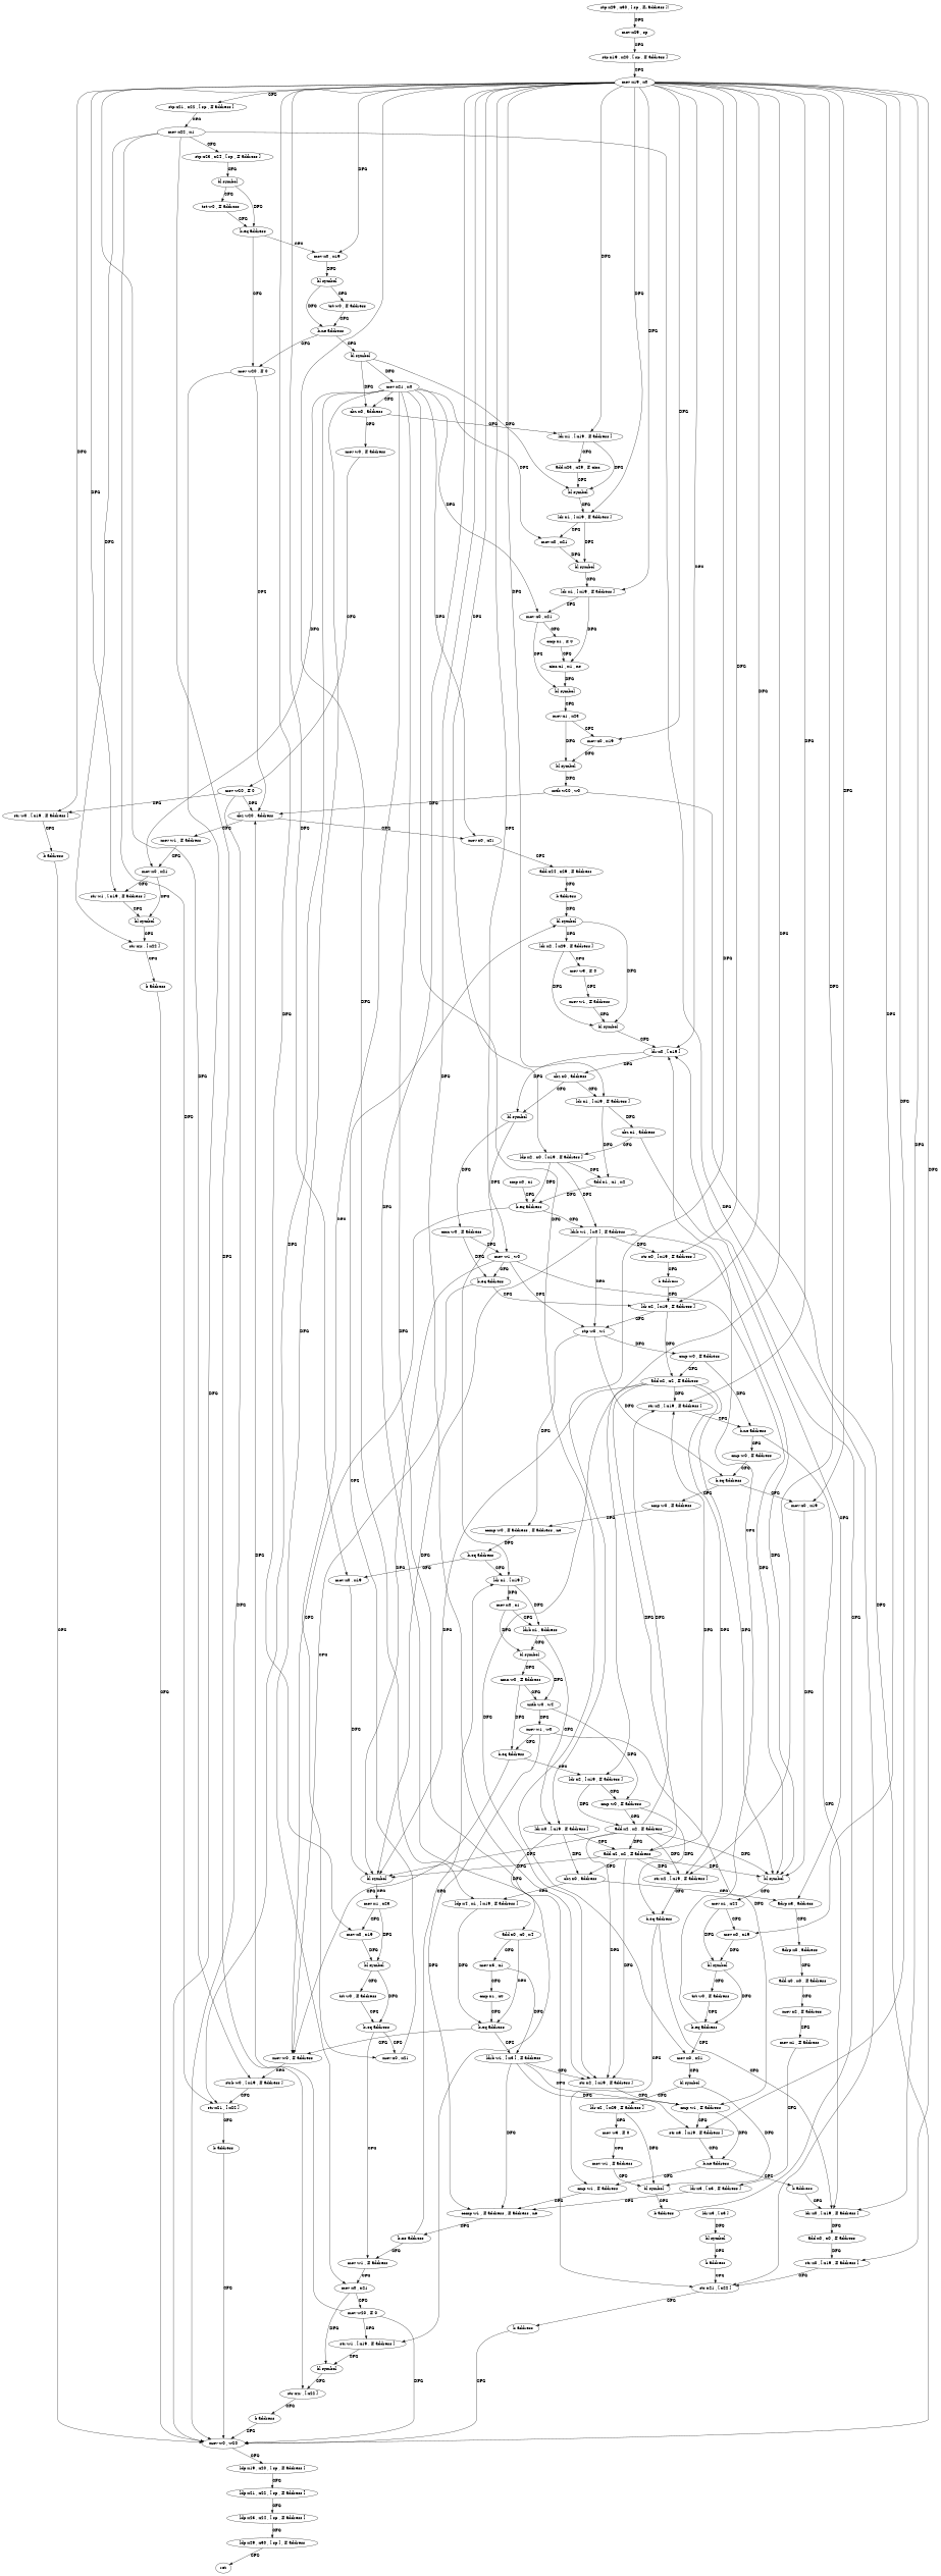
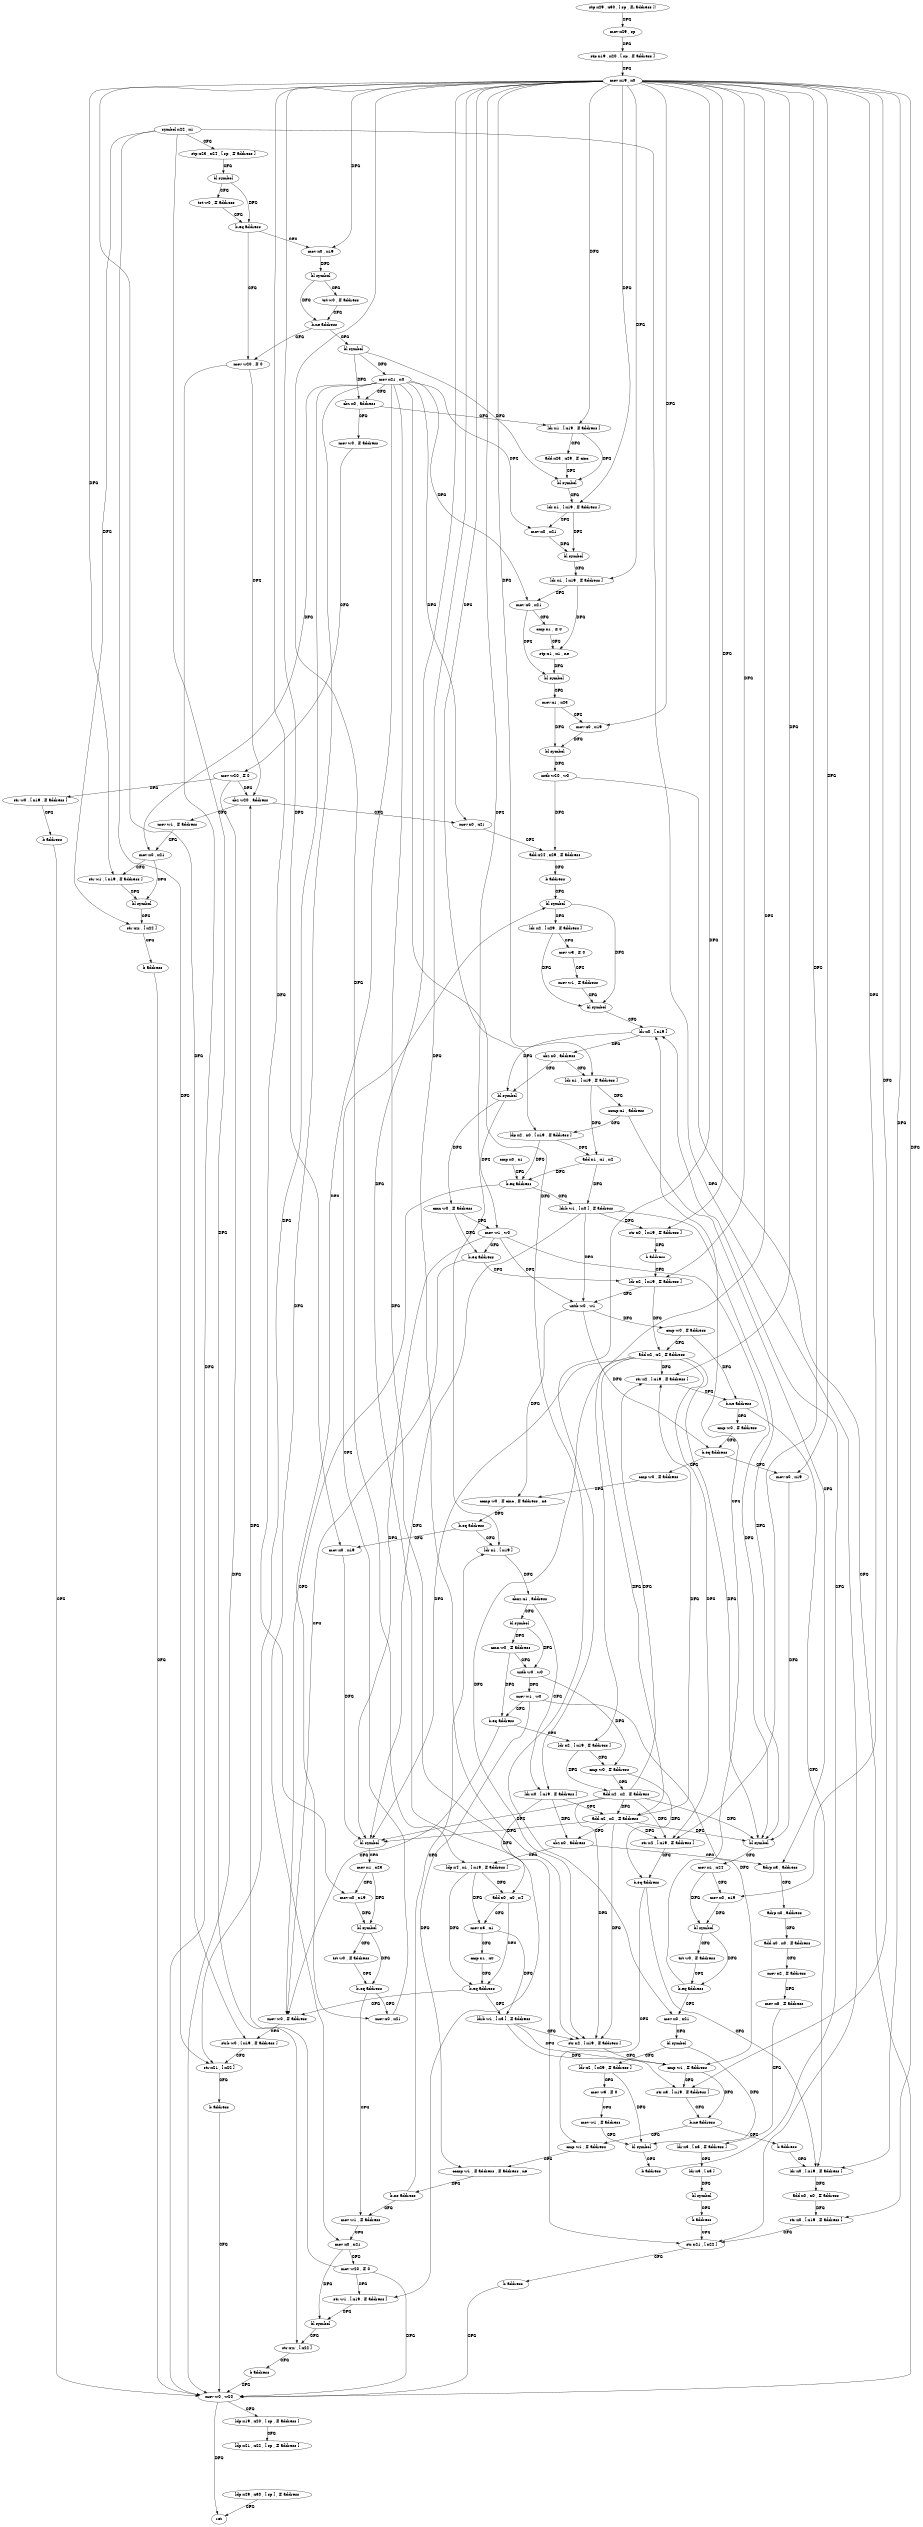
  digraph {
    n1 [label="stp x29 , x30 , [ sp , #- address ]!"]
    n2 [label="mov x29 , sp"]
    n3 [label="stp x19 , x20 , [ sp , # address ]"]
    n4 [label="mov x19 , x0"]
-   n5 [label="stp x21 , x22 , [ sp , # address ]"]
    n6 [label="mov x0 , x19"]
    n7 [label="ldr x1 , [ x19 , # address ]"]
    n8 [label="str w0 , [ x19 , # address ]"]
    n9 [label="ldr x1 , [ x19 , # address ]"]
    n10 [label="ldr x1 , [ x19 , # address ]"]
    n11 [label="mov x0 , x19"]
    n12 [label="str w1 , [ x19 , # address ]"]
    n13 [label="ldr x0 , [ x19 ]"]
    n14 [label="ldr x1 , [ x19 , # address ]"]
    n15 [label="ldp x2 , x0 , [ x19 , # address ]"]
    n16 [label="ldr x2 , [ x19 , # address ]"]
    n17 [label="strb w0 , [ x19 , # address ]"]
    n18 [label="str x2 , [ x19 , # address ]"]
    n19 [label="ldr x0 , [ x19 , # address ]"]
    n20 [label="str x0 , [ x19 , # address ]"]
    n21 [label="mov x0 , x19"]
    n22 [label="str x0 , [ x19 , # address ]"]
    n23 [label="mov x0 , x19"]
    n24 [label="ldr x1 , [ x19 ]"]
    n25 [label="mov x0 , x19"]
    n26 [label="ldr x0 , [ x19 , # address ]"]
    n27 [label="mov x0 , x19"]
    n28 [label="ldr x2 , [ x19 , # address ]"]
    n29 [label="ldp x4 , x1 , [ x19 , # address ]"]
    n30 [label="str w1 , [ x19 , # address ]"]
    n31 [label="str x2 , [ x19 , # address ]"]
    n32 [label="str x2 , [ x19 , # address ]"]
    n33 [label="str x3 , [ x19 , # address ]"]
-   n34 [label="mov x22 , x1"]
+   n34 [label="symbol x22 , x1"]
    n35 [label="bl symbol"]
    n36 [label="bl symbol"]
    n37 [label="add x23 , x29 , # cinc"]
    n38 [label="b address"]
    n39 [label="mov x0 , x21"]
    n40 [label="bl symbol"]
    n41 [label="mov x0 , x21"]
-   n42 [label="cinc x1 , x1 , ne"]
+   n42 [label="stp x1 , x1 , ne"]
    n43 [label="bl symbol"]
    n44 [label="bl symbol"]
    n45 [label="bl symbol"]
    n46 [label="cbz x0 , address"]
-   n47 [label="cbz x1 , address"]
+   n47 [label="ccmp x1 , address"]
    n48 [label="add x1 , x1 , x2"]
    n49 [label="b.eq address"]
    n50 [label="ldrb w1 , [ x0 ] , # address"]
-   n51 [label="stp w0 , w1"]
+   n51 [label="uxtb w0 , w1"]
    n52 [label="add x2 , x2 , # address"]
    n53 [label="str x21 , [ x22 ]"]
    n54 [label="b.ne address"]
    n55 [label="add x0 , x0 , # address"]
    n56 [label="b address"]
    n57 [label="bl symbol"]
    n58 [label="str x21 , [ x22 ]"]
    n59 [label="bl symbol"]
-   n60 [label="mov x0 , x1"]
-   n61 [label="ldrb x1 , address"]
+   n61 [label="cbnz x1 , address"]
    n62 [label="bl symbol"]
    n63 [label="add x2 , x2 , # address"]
    n64 [label="cbz x0 , address"]
    n65 [label="add x0 , x0 , x4"]
    n66 [label="bl symbol"]
    n67 [label="cmp w0 , # address"]
    n68 [label="add x2 , x2 , # address"]
    n69 [label="mov x3 , x1"]
    n70 [label="b.eq address"]
    n71 [label="bl symbol"]
    n72 [label="b.eq address"]
    n73 [label="cmp w1 , # address"]
    n74 [label="b.ne address"]
    n75 [label="stp x23 , x24 , [ sp , # address ]"]
    n76 [label="str xzr , [ x22 ]"]
    n77 [label="str xzr , [ x22 ]"]
    n78 [label="bl symbol"]
    n79 [label="b address"]
    n80 [label="b address"]
    n81 [label="b address"]
    n82 [label="b address"]
    n83 [label="tst w0 , # address"]
    n84 [label="b.eq address"]
    n85 [label="mov w20 , # 0"]
    n86 [label="mov w0 , w20"]
    n87 [label="cbz w20 , address"]
    n88 [label="tst w0 , # address"]
    n89 [label="b.ne address"]
    n90 [label="ldp x19 , x20 , [ sp , # address ]"]
    n91 [label=ret]
    n92 [label="mov x0 , x21"]
    n93 [label="mov w1 , # address"]
    n94 [label="bl symbol"]
    n95 [label="mov x21 , x0"]
    n96 [label="cbz x0 , address"]
    n97 [label="mov x0 , x21"]
    n98 [label="mov x0 , x21"]
    n99 [label="mov x0 , x21"]
    n100 [label="mov x0 , x21"]
    n101 [label="mov w0 , # address"]
    n102 [label="ldp x21 , x22 , [ sp , # address ]"]
    n103 [label="cmp x1 , # 0"]
    n104 [label="bl symbol"]
    n105 [label="add x24 , x29 , # address"]
    n106 [label="bl symbol"]
    n107 [label="bl symbol"]
    n108 [label="mov w20 , # 0"]
    n109 [label="mov w20 , # 0"]
    n110 [label="mov x1 , x23"]
    n111 [label="uxtb w20 , w0"]
    n112 [label="b address"]
-   n113 [label="ldp x23 , x24 , [ sp , # address ]"]
    n114 [label="ldp x29 , x30 , [ sp ] , # address"]
    n115 [label="ldr x2 , [ x29 , # address ]"]
    n116 [label="bl symbol"]
    n117 [label="mov w3 , # 0"]
    n118 [label="mov w1 , # address"]
    n119 [label="cmn w0 , # address"]
    n120 [label="mov w1 , w0"]
    n121 [label="adrp x3 , address"]
    n122 [label="adrp x0 , address"]
    n123 [label="add x0 , x0 , # address"]
    n124 [label="mov w0 , # address"]
    n125 [label="b.eq address"]
    n126 [label="cmp w0 , # address"]
    n127 [label="b.eq address"]
-   n128 [label="ccmp w0 , # address , # address , ne"]
+   n128 [label="ccmp w0 , # cinc , # address , ne"]
    n129 [label="mov x1 , x24"]
    n130 [label="mov x1 , x23"]
    n131 [label="mov x2 , # address"]
-   n132 [label="mov x1 , # address"]
+   n132 [label="mov x8 , # address"]
    n133 [label="ldr x3 , [ x3 , # address ]"]
    n134 [label="ldr x3 , [ x3 ]"]
    n135 [label="bl symbol"]
    n136 [label="b address"]
    n137 [label="cmp x0 , x1"]
    n138 [label="cmp w0 , # address"]
    n139 [label="b.eq address"]
    n140 [label="cmp w0 , # address"]
    n141 [label="tst w0 , # address"]
    n142 [label="b.eq address"]
    n143 [label="ldr x2 , [ x29 , # address ]"]
    n144 [label="bl symbol"]
    n145 [label="bl symbol"]
    n146 [label="mov w3 , # 0"]
    n147 [label="b address"]
    n148 [label="mov w1 , # address"]
    n149 [label="cmn w0 , # address"]
-   n150 [label="uxtb w0 , w4"]
+   n150 [label="uxtb w0 , w0"]
    n151 [label="b.eq address"]
    n152 [label="mov w1 , w0"]
    n153 [label="tst w0 , # address"]
    n154 [label="b.eq address"]
    n155 [label="mov w1 , # address"]
    n156 [label="ccmp w1 , # address , # address , ne"]
    n157 [label="b.ne address"]
    n158 [label="cmp x1 , x0"]
    n159 [label="ldrb w1 , [ x3 ] , # address"]
    n160 [label="cmp w1 , # address"]
    n161 [label="b address"]
-   n1 -> n2 [label=DFG]
+   n1 -> n2 [label=CFG]
    n2 -> n3 [label=CFG]
    n3 -> n4 [label=CFG]
-   n4 -> n5 [label=CFG]
    n4 -> n6 [label=DFG]
    n4 -> n7 [label=DFG]
-   n4 -> n8 [label=DFG]
    n4 -> n9 [label=DFG]
    n4 -> n10 [label=DFG]
    n4 -> n11 [label=DFG]
    n4 -> n12 [label=DFG]
-   n4 -> n13 [label=DFG]
    n4 -> n14 [label=DFG]
    n4 -> n15 [label=DFG]
    n4 -> n16 [label=DFG]
    n4 -> n17 [label=DFG]
    n4 -> n18 [label=DFG]
    n4 -> n19 [label=DFG]
    n4 -> n20 [label=DFG]
    n4 -> n21 [label=DFG]
    n4 -> n22 [label=DFG]
    n4 -> n23 [label=DFG]
    n4 -> n24 [label=DFG]
    n4 -> n25 [label=DFG]
    n4 -> n26 [label=DFG]
    n4 -> n27 [label=DFG]
    n4 -> n28 [label=DFG]
    n4 -> n29 [label=DFG]
    n4 -> n30 [label=DFG]
    n4 -> n31 [label=DFG]
    n4 -> n32 [label=DFG]
    n4 -> n33 [label=DFG]
-   n5 -> n34 [label=CFG]
    n6 -> n35 [label=DFG]
    n7 -> n36 [label=DFG]
    n7 -> n37 [label=CFG]
    n8 -> n38 [label=CFG]
    n9 -> n39 [label=CFG]
    n9 -> n40 [label=DFG]
    n10 -> n41 [label=CFG]
    n10 -> n42 [label=DFG]
    n11 -> n43 [label=DFG]
    n12 -> n44 [label=CFG]
    n13 -> n45 [label=DFG]
    n13 -> n46 [label=DFG]
    n14 -> n47 [label=DFG]
    n14 -> n48 [label=DFG]
    n15 -> n48 [label=DFG]
    n15 -> n49 [label=DFG]
-   n15 -> n50 [label=DFG]
+   n48 -> n50 [label=DFG]
    n16 -> n51 [label=CFG]
    n16 -> n52 [label=DFG]
    n17 -> n53 [label=CFG]
    n18 -> n54 [label=CFG]
    n19 -> n55 [label=DFG]
    n20 -> n56 [label=CFG]
    n21 -> n57 [label=DFG]
    n22 -> n58 [label=CFG]
    n23 -> n59 [label=DFG]
-   n24 -> n60 [label=DFG]
    n24 -> n61 [label=DFG]
    n25 -> n62 [label=DFG]
    n26 -> n63 [label=CFG]
    n26 -> n64 [label=DFG]
    n26 -> n65 [label=DFG]
    n27 -> n66 [label=DFG]
    n28 -> n67 [label=CFG]
    n28 -> n68 [label=DFG]
+   n29 -> n65 [label=DFG]
+   n29 -> n69 [label=DFG]
    n29 -> n70 [label=DFG]
    n30 -> n71 [label=CFG]
    n31 -> n72 [label=CFG]
    n32 -> n73 [label=CFG]
    n33 -> n74 [label=CFG]
    n34 -> n53 [label=DFG]
    n34 -> n58 [label=DFG]
    n34 -> n75 [label=CFG]
    n34 -> n76 [label=DFG]
    n34 -> n77 [label=DFG]
    n35 -> n88 [label=CFG]
    n35 -> n89 [label=DFG]
    n36 -> n9 [label=CFG]
    n37 -> n36 [label=CFG]
    n38 -> n86 [label=CFG]
    n39 -> n40 [label=DFG]
    n40 -> n10 [label=CFG]
    n41 -> n103 [label=CFG]
    n41 -> n104 [label=DFG]
    n42 -> n104 [label=DFG]
    n43 -> n111 [label=DFG]
    n44 -> n76 [label=CFG]
    n45 -> n119 [label=DFG]
    n45 -> n120 [label=DFG]
    n46 -> n14 [label=CFG]
    n46 -> n45 [label=CFG]
    n47 -> n15 [label=CFG]
    n47 -> n121 [label=CFG]
    n48 -> n49 [label=DFG]
    n49 -> n50 [label=CFG]
    n49 -> n124 [label=CFG]
    n50 -> n20 [label=DFG]
    n50 -> n51 [label=DFG]
    n50 -> n57 [label=DFG]
    n50 -> n62 [label=DFG]
    n51 -> n126 [label=DFG]
    n51 -> n127 [label=DFG]
    n51 -> n128 [label=DFG]
    n52 -> n18 [label=DFG]
    n52 -> n31 [label=DFG]
    n52 -> n32 [label=DFG]
    n52 -> n57 [label=DFG]
    n52 -> n62 [label=DFG]
    n52 -> n63 [label=DFG]
    n53 -> n81 [label=CFG]
    n54 -> n19 [label=CFG]
    n54 -> n140 [label=CFG]
    n55 -> n22 [label=DFG]
    n56 -> n16 [label=CFG]
    n57 -> n129 [label=CFG]
    n58 -> n80 [label=CFG]
    n59 -> n141 [label=CFG]
    n59 -> n142 [label=DFG]
-   n60 -> n61 [label=CFG]
-   n60 -> n145 [label=DFG]
    n61 -> n26 [label=CFG]
    n61 -> n145 [label=CFG]
    n62 -> n130 [label=CFG]
    n63 -> n18 [label=DFG]
    n63 -> n31 [label=DFG]
    n63 -> n32 [label=DFG]
    n63 -> n57 [label=DFG]
    n63 -> n62 [label=DFG]
    n63 -> n64 [label=CFG]
    n64 -> n29 [label=CFG]
    n64 -> n121 [label=CFG]
    n65 -> n69 [label=CFG]
    n65 -> n70 [label=DFG]
    n66 -> n153 [label=CFG]
    n66 -> n154 [label=DFG]
    n67 -> n68 [label=CFG]
    n67 -> n72 [label=DFG]
    n68 -> n18 [label=DFG]
    n68 -> n31 [label=DFG]
    n68 -> n32 [label=DFG]
    n68 -> n57 [label=DFG]
    n68 -> n62 [label=DFG]
    n68 -> n63 [label=DFG]
    n69 -> n158 [label=CFG]
    n69 -> n159 [label=DFG]
    n70 -> n124 [label=CFG]
    n70 -> n159 [label=CFG]
    n71 -> n77 [label=CFG]
    n72 -> n19 [label=CFG]
    n72 -> n160 [label=CFG]
    n73 -> n33 [label=CFG]
    n73 -> n74 [label=DFG]
    n74 -> n160 [label=CFG]
    n74 -> n161 [label=CFG]
    n75 -> n78 [label=CFG]
    n76 -> n79 [label=CFG]
    n77 -> n82 [label=CFG]
    n78 -> n83 [label=CFG]
    n78 -> n84 [label=DFG]
    n79 -> n86 [label=CFG]
    n80 -> n86 [label=CFG]
    n81 -> n86 [label=CFG]
    n82 -> n86 [label=CFG]
    n83 -> n84 [label=CFG]
    n84 -> n6 [label=CFG]
    n84 -> n85 [label=CFG]
    n85 -> n86 [label=DFG]
    n85 -> n87 [label=DFG]
    n86 -> n90 [label=CFG]
+   n86 -> n91 [label=DFG]
    n87 -> n92 [label=CFG]
    n87 -> n93 [label=CFG]
    n88 -> n89 [label=CFG]
    n89 -> n85 [label=CFG]
    n89 -> n94 [label=CFG]
    n90 -> n102 [label=CFG]
    n92 -> n105 [label=CFG]
    n93 -> n97 [label=CFG]
    n94 -> n36 [label=DFG]
    n94 -> n95 [label=DFG]
    n94 -> n96 [label=DFG]
    n95 -> n39 [label=DFG]
    n95 -> n41 [label=DFG]
    n95 -> n53 [label=DFG]
    n95 -> n58 [label=DFG]
    n95 -> n92 [label=DFG]
    n95 -> n96 [label=CFG]
    n95 -> n97 [label=DFG]
    n95 -> n98 [label=DFG]
    n95 -> n99 [label=DFG]
    n95 -> n100 [label=DFG]
    n96 -> n7 [label=CFG]
    n96 -> n101 [label=CFG]
    n97 -> n12 [label=CFG]
    n97 -> n44 [label=DFG]
    n98 -> n106 [label=CFG]
    n99 -> n107 [label=CFG]
    n100 -> n71 [label=DFG]
    n100 -> n108 [label=CFG]
    n101 -> n109 [label=CFG]
-   n102 -> n113 [label=CFG]
    n103 -> n42 [label=CFG]
    n104 -> n110 [label=CFG]
    n105 -> n112 [label=CFG]
    n106 -> n143 [label=CFG]
    n106 -> n144 [label=DFG]
    n107 -> n115 [label=CFG]
    n107 -> n116 [label=DFG]
    n108 -> n30 [label=CFG]
    n108 -> n86 [label=DFG]
    n108 -> n87 [label=DFG]
    n109 -> n8 [label=CFG]
    n109 -> n86 [label=DFG]
    n109 -> n87 [label=DFG]
    n110 -> n11 [label=CFG]
    n110 -> n43 [label=DFG]
-   n111 -> n86 [label=DFG]
-   n111 -> n87 [label=DFG]
+   n111 -> n86 [label=CFG]
+   n111 -> n105 [label=DFG]
    n112 -> n107 [label=CFG]
-   n113 -> n114 [label=CFG]
    n114 -> n91 [label=CFG]
    n115 -> n116 [label=DFG]
    n115 -> n117 [label=CFG]
    n116 -> n13 [label=CFG]
    n117 -> n118 [label=CFG]
    n118 -> n116 [label=CFG]
    n119 -> n120 [label=CFG]
    n119 -> n125 [label=DFG]
    n120 -> n51 [label=DFG]
    n120 -> n57 [label=DFG]
    n120 -> n62 [label=DFG]
    n120 -> n125 [label=CFG]
    n121 -> n122 [label=CFG]
    n122 -> n123 [label=CFG]
    n123 -> n131 [label=CFG]
    n124 -> n17 [label=CFG]
    n125 -> n16 [label=CFG]
    n125 -> n124 [label=CFG]
    n126 -> n52 [label=CFG]
    n126 -> n54 [label=DFG]
    n127 -> n21 [label=CFG]
    n127 -> n138 [label=CFG]
    n128 -> n139 [label=DFG]
    n129 -> n23 [label=CFG]
    n129 -> n59 [label=DFG]
    n130 -> n27 [label=CFG]
    n130 -> n66 [label=DFG]
    n131 -> n132 [label=CFG]
    n132 -> n133 [label=CFG]
-   n133 -> n156 [label=CFG]
+   n133 -> n134 [label=CFG]
    n134 -> n135 [label=DFG]
    n135 -> n136 [label=CFG]
    n136 -> n58 [label=CFG]
    n137 -> n49 [label=CFG]
    n138 -> n128 [label=CFG]
    n139 -> n24 [label=CFG]
    n139 -> n25 [label=CFG]
    n140 -> n127 [label=CFG]
    n141 -> n142 [label=CFG]
    n142 -> n13 [label=CFG]
    n142 -> n98 [label=CFG]
    n143 -> n144 [label=DFG]
    n143 -> n146 [label=CFG]
    n144 -> n147 [label=CFG]
    n145 -> n149 [label=DFG]
    n145 -> n150 [label=DFG]
    n146 -> n148 [label=CFG]
    n147 -> n13 [label=CFG]
    n148 -> n144 [label=CFG]
    n149 -> n150 [label=CFG]
    n149 -> n151 [label=DFG]
    n150 -> n67 [label=DFG]
    n150 -> n152 [label=DFG]
    n151 -> n28 [label=CFG]
    n151 -> n124 [label=CFG]
    n152 -> n73 [label=DFG]
    n152 -> n151 [label=CFG]
    n152 -> n156 [label=DFG]
    n153 -> n154 [label=CFG]
    n154 -> n99 [label=CFG]
    n154 -> n155 [label=CFG]
    n155 -> n100 [label=CFG]
    n156 -> n157 [label=DFG]
    n157 -> n24 [label=CFG]
    n157 -> n155 [label=CFG]
    n158 -> n70 [label=CFG]
    n159 -> n32 [label=CFG]
    n159 -> n33 [label=DFG]
    n159 -> n73 [label=DFG]
-   n159 -> n156 [label=DFG]
    n160 -> n156 [label=CFG]
    n161 -> n19 [label=CFG]
  }
